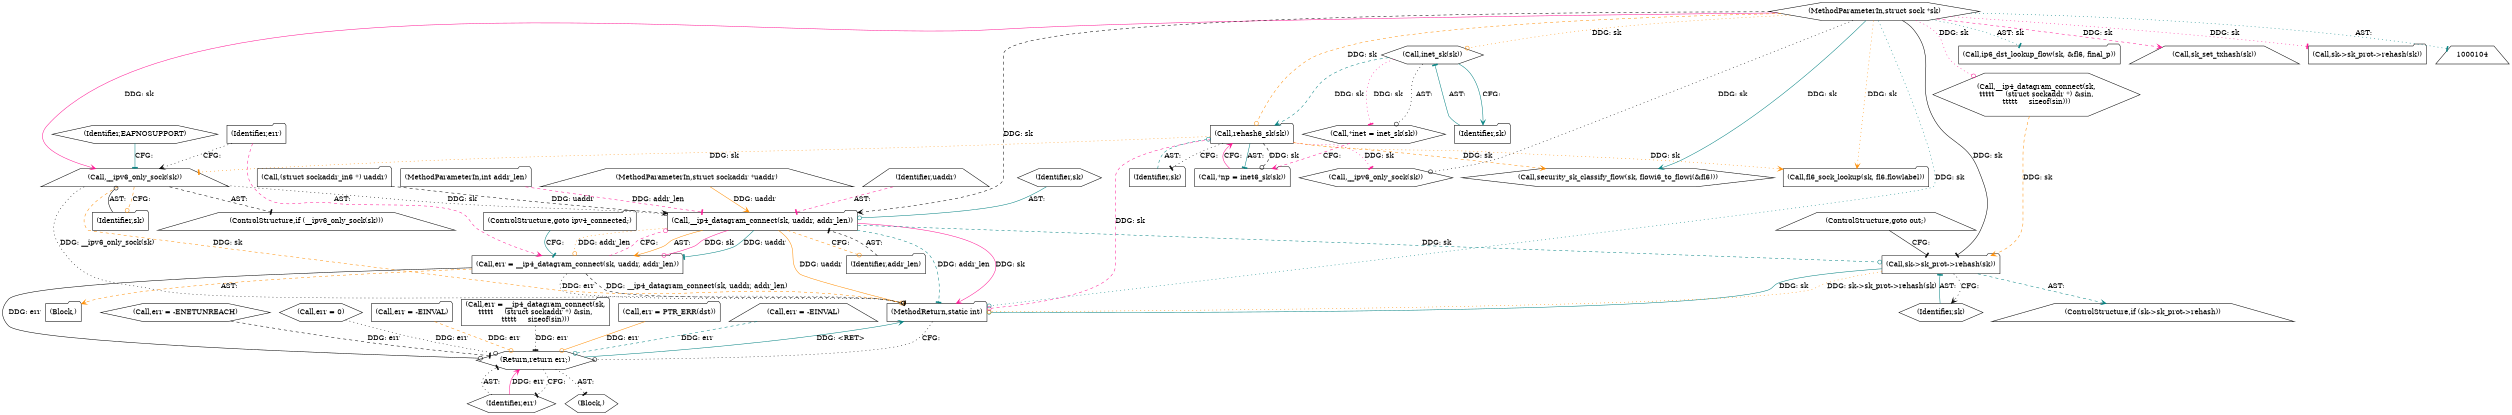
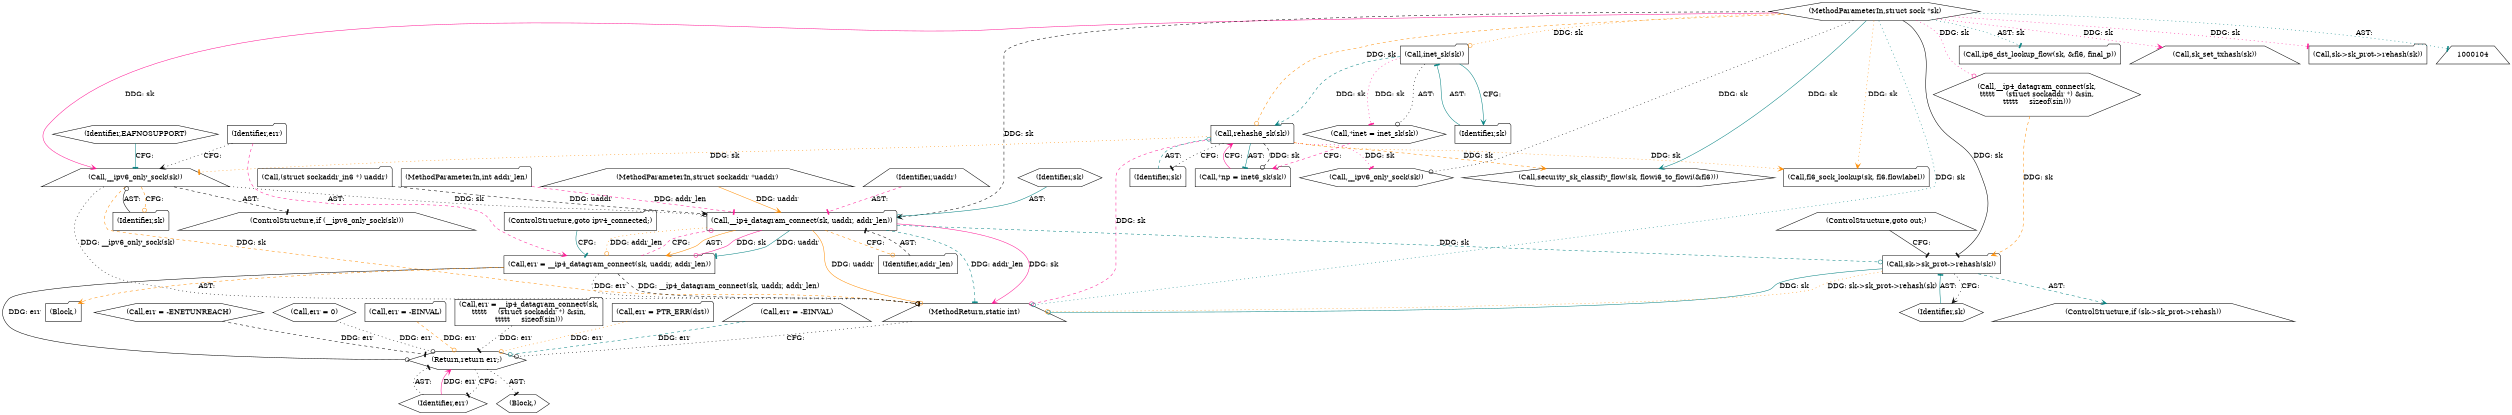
  digraph {
    node [shape=folder]
    edge [arrowhead=odot color=black style=dotted]
    n1 [label="(Call,__ipv6_only_sock(sk))" shape=trapezium]
    n2 [label="(Call,__ip4_datagram_connect(sk, uaddr, addr_len))"]
    n3 [label="(Identifier,sk)"]
-   n4 [label="(MethodReturn,static int)"]
+   n4 [label="(MethodReturn,static int)" shape=trapezium]
    n5 [label="(ControlStructure,if (__ipv6_only_sock(sk)))" shape=trapezium]
    n6 [label="(Call,sk->sk_prot->rehash(sk))"]
    n7 [label="(Call,err = __ip4_datagram_connect(sk, uaddr, addr_len))"]
    n8 [label="(Identifier,addr_len)"]
    n9 [label="(Return,return err;)" shape=hexagon]
    n10 [label="(Call,rehash6_sk(sk))"]
    n11 [label="(Identifier,sk)"]
    n12 [label="(Call,*np = inet6_sk(sk))"]
    n13 [label="(Call,fl6_sock_lookup(sk, fl6.flowlabel))"]
    n14 [label="(Call,__ipv6_only_sock(sk))" shape=hexagon]
    n15 [label="(Call,security_sk_classify_flow(sk, flowi6_to_flowi(&fl6)))" shape=hexagon]
-   n16 [label="(Call,inet_sk(sk))" shape=hexagon]
+   n16 [label="(Call,inet_sk(sk))"]
    n17 [label="(Identifier,sk)"]
    n18 [label="(Call,*inet = inet_sk(sk))" shape=hexagon]
    n19 [label="(MethodParameterIn,struct sock *sk)" shape=hexagon]
    n20 [label="(Call,ip6_dst_lookup_flow(sk, &fl6, final_p))"]
    n21 [label="(Call,sk_set_txhash(sk))" shape=trapezium]
    n22 [label="(Call,sk->sk_prot->rehash(sk))"]
    n23 [label="(Call,__ip4_datagram_connect(sk,\n\t\t\t\t\t     (struct sockaddr *) &sin,\n\t\t\t\t\t     sizeof(sin)))" shape=hexagon]
    1000104 [shape=trapezium]
    n25 [label="(ControlStructure,if (sk->sk_prot->rehash))" shape=trapezium]
    n26 [label="(Identifier,sk)" shape=hexagon]
    n27 [label="(Block,)"]
    n28 [label="(Identifier,err)" shape=hexagon]
    n29 [label="(Block,)" shape=hexagon]
    n30 [label="(Call,err = -ENETUNREACH)" shape=hexagon]
    n31 [label="(Identifier,EAFNOSUPPORT)" shape=hexagon]
    n32 [label="(Identifier,err)"]
    n33 [label="(Identifier,sk)" shape=hexagon]
    n34 [label="(ControlStructure,goto ipv4_connected;)"]
    n35 [label="(ControlStructure,goto out;)" shape=trapezium]
    n36 [label="(Call,(struct sockaddr_in6 *) uaddr)"]
    n37 [label="(MethodParameterIn,int addr_len)"]
    n38 [label="(Call,err = 0)" shape=hexagon]
    n39 [label="(Call,err = -EINVAL)"]
    n40 [label="(Call,err = __ip4_datagram_connect(sk,\n\t\t\t\t\t     (struct sockaddr *) &sin,\n\t\t\t\t\t     sizeof(sin)))"]
    n41 [label="(MethodParameterIn,struct sockaddr *uaddr)" shape=trapezium]
    n42 [label="(Call,err = PTR_ERR(dst))"]
    n43 [label="(Identifier,uaddr)" shape=trapezium]
    n44 [label="(Call,err = -EINVAL)" shape=trapezium]
    n1 -> n2 [label="DDG: sk"]
    n1 -> n3 [color=darkorange label="CFG: " style=dashed]
    n1 -> n4 [arrowhead=tee label="DDG: __ipv6_only_sock(sk)"]
    n1 -> n4 [color=darkorange label="DDG: sk" style=dashed]
    n1 -> n5 [arrowhead=tee label="AST: " style=dashed]
    n2 -> n4 [arrowhead=tee color=teal label="DDG: addr_len" style=dashed]
    n2 -> n4 [arrowhead=vee color=deeppink label="DDG: sk" style=solid]
    n2 -> n4 [color=darkorange label="DDG: uaddr" style=solid]
    n2 -> n6 [color=teal label="DDG: sk" style=dashed]
    n2 -> n7 [arrowhead=vee color=darkorange label="AST: " style=solid]
    n2 -> n7 [color=deeppink label="DDG: sk" style=solid]
    n2 -> n7 [arrowhead=tee color=teal label="DDG: uaddr" style=solid]
    n2 -> n7 [color=darkorange label="DDG: addr_len"]
    n2 -> n8 [color=darkorange label="CFG: " style=dashed]
    n3 -> n1 [label="AST: " style=solid]
    n4 -> n9 [label="CFG: "]
    n6 -> n4 [color=teal label="DDG: sk" style=solid]
    n6 -> n4 [color=darkorange label="DDG: sk->sk_prot->rehash(sk)"]
    n6 -> n25 [arrowhead=vee color=teal label="AST: " style=dashed]
    n6 -> n26 [arrowhead=vee label="CFG: "]
    n7 -> n2 [color=deeppink label="CFG: " style=dashed]
    n7 -> n4 [label="DDG: err"]
    n7 -> n4 [label="DDG: __ip4_datagram_connect(sk, uaddr, addr_len)" style=dashed]
    n7 -> n9 [label="DDG: err" style=solid]
    n7 -> n27 [arrowhead=vee color=darkorange label="AST: " style=dashed]
    n8 -> n2 [arrowhead=tee label="AST: " style=dashed]
-   n9 -> n4 [arrowhead=vee color=teal label="DDG: <RET>" style=solid]
    n9 -> n28 [arrowhead=tee label="CFG: "]
    n9 -> n29 [arrowhead=tee label="AST: "]
    n10 -> n1 [arrowhead=tee color=darkorange label="DDG: sk"]
    n10 -> n4 [color=deeppink label="DDG: sk" style=dashed]
    n10 -> n11 [arrowhead=tee label="CFG: "]
    n10 -> n12 [arrowhead=tee color=teal label="AST: " style=solid]
    n10 -> n12 [label="DDG: sk" style=dashed]
    n10 -> n13 [arrowhead=vee color=darkorange label="DDG: sk"]
    n10 -> n14 [arrowhead=tee color=deeppink label="DDG: sk"]
    n10 -> n15 [arrowhead=vee color=darkorange label="DDG: sk" style=dashed]
    n11 -> n10 [color=teal label="AST: " style=dashed]
    n12 -> n10 [arrowhead=vee color=deeppink label="CFG: " style=solid]
    n16 -> n10 [arrowhead=vee color=teal label="DDG: sk" style=dashed]
    n16 -> n17 [arrowhead=vee color=teal label="CFG: " style=solid]
    n16 -> n18 [label="AST: "]
    n16 -> n18 [arrowhead=tee color=deeppink label="DDG: sk"]
    n17 -> n16 [arrowhead=tee color=teal label="AST: " style=solid]
    n18 -> n12 [arrowhead=vee color=deeppink label="CFG: " style=dashed]
    n19 -> n1 [arrowhead=vee color=deeppink label="DDG: sk" style=solid]
    n19 -> n2 [arrowhead=vee label="DDG: sk" style=dashed]
    n19 -> n4 [color=teal label="DDG: sk"]
    n19 -> n6 [arrowhead=tee label="DDG: sk" style=solid]
    n19 -> n10 [color=darkorange label="DDG: sk" style=dashed]
    n19 -> n13 [arrowhead=vee color=darkorange label="DDG: sk"]
    n19 -> n14 [label="DDG: sk"]
    n19 -> n15 [arrowhead=vee color=teal label="DDG: sk" style=solid]
    n19 -> n16 [color=darkorange label="DDG: sk"]
    n19 -> n20 [arrowhead=tee color=teal label="AST: sk"]
-   n19 -> n21 [arrowhead=vee color=deeppink label="DDG: sk" style=dashed]
+   n19 -> n21 [arrowhead=vee color=deeppink label="DDG: sk"]
    n19 -> n22 [arrowhead=tee color=deeppink label="DDG: sk"]
    n19 -> n23 [color=deeppink label="DDG: sk"]
    n19 -> 1000104 [arrowhead=tee color=teal label="AST: "]
    n23 -> n6 [arrowhead=vee color=darkorange label="DDG: sk" style=dashed]
    n26 -> n6 [arrowhead=tee color=teal label="AST: " style=solid]
    n28 -> n9 [arrowhead=tee label="AST: "]
    n28 -> n9 [arrowhead=vee color=deeppink label="DDG: err" style=solid]
    n30 -> n9 [arrowhead=tee label="DDG: err" style=dashed]
    n31 -> n1 [arrowhead=tee color=teal label="CFG: " style=solid]
    n32 -> n1 [arrowhead=vee label="CFG: "]
    n32 -> n7 [arrowhead=vee color=deeppink label="AST: " style=dashed]
    n33 -> n2 [color=teal label="AST: " style=solid]
    n34 -> n7 [arrowhead=tee color=teal label="CFG: " style=solid]
    n35 -> n6 [arrowhead=tee label="CFG: " style=solid]
    n36 -> n2 [arrowhead=vee label="DDG: uaddr" style=dashed]
    n37 -> n2 [arrowhead=tee color=deeppink label="DDG: addr_len" style=dashed]
    n38 -> n9 [label="DDG: err"]
    n39 -> n9 [color=darkorange label="DDG: err" style=dashed]
    n40 -> n9 [arrowhead=tee label="DDG: err"]
    n41 -> n2 [arrowhead=vee color=darkorange label="DDG: uaddr" style=solid]
-   n42 -> n9 [color=darkorange label="DDG: err" style=solid]
+   n42 -> n9 [color=darkorange label="DDG: err"]
    n43 -> n2 [arrowhead=tee color=deeppink label="AST: " style=dashed]
    n44 -> n9 [color=teal label="DDG: err" style=dashed]
  }
